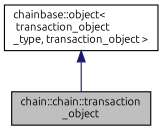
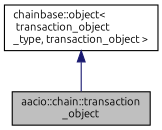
  digraph {
    fontname=Ubuntu
    node [color=black fontname=Ubuntu fontsize=10 shape=record style=filled]
-   n1 [fillcolor=grey75 fontcolor=black height=0.2 label="chain::chain::transaction\l_object" width=0.4]
+   n1 [fillcolor=grey75 fontcolor=black height=0.2 label="aacio::chain::transaction\l_object" width=0.4]
    n2 [fillcolor=white height=0.2 label="chainbase::object\<\l transaction_object\l_type, transaction_object \>" width=0.4]
    n2 -> n1 [color=midnightblue dir=back fontname=Ubuntu fontsize=10 labelfontname=Helvetica labelfontsize=10 style=solid]
  }
